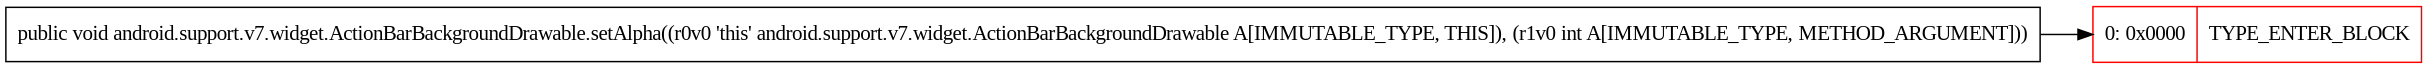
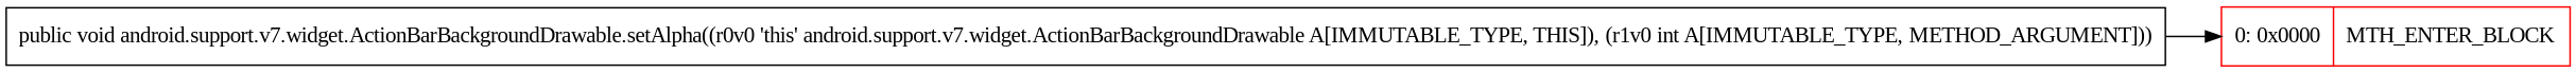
  digraph {
    rankdir=LR
    fontname="Liberation Serif"
    node [shape=record fontname="Liberation Serif"]
-   n1 [color=red label="{0\:\ 0x0000|TYPE_ENTER_BLOCK\l}"]
+   n1 [color=red label="{0\:\ 0x0000|MTH_ENTER_BLOCK\l}"]
    n2 [label="{public void android.support.v7.widget.ActionBarBackgroundDrawable.setAlpha((r0v0 'this' android.support.v7.widget.ActionBarBackgroundDrawable A[IMMUTABLE_TYPE, THIS]), (r1v0 int A[IMMUTABLE_TYPE, METHOD_ARGUMENT])) }"]
    subgraph cluster_1 {
      label="R(0)"
    }
    n2 -> n1 [fontname="Liberation Serif"]
  }
